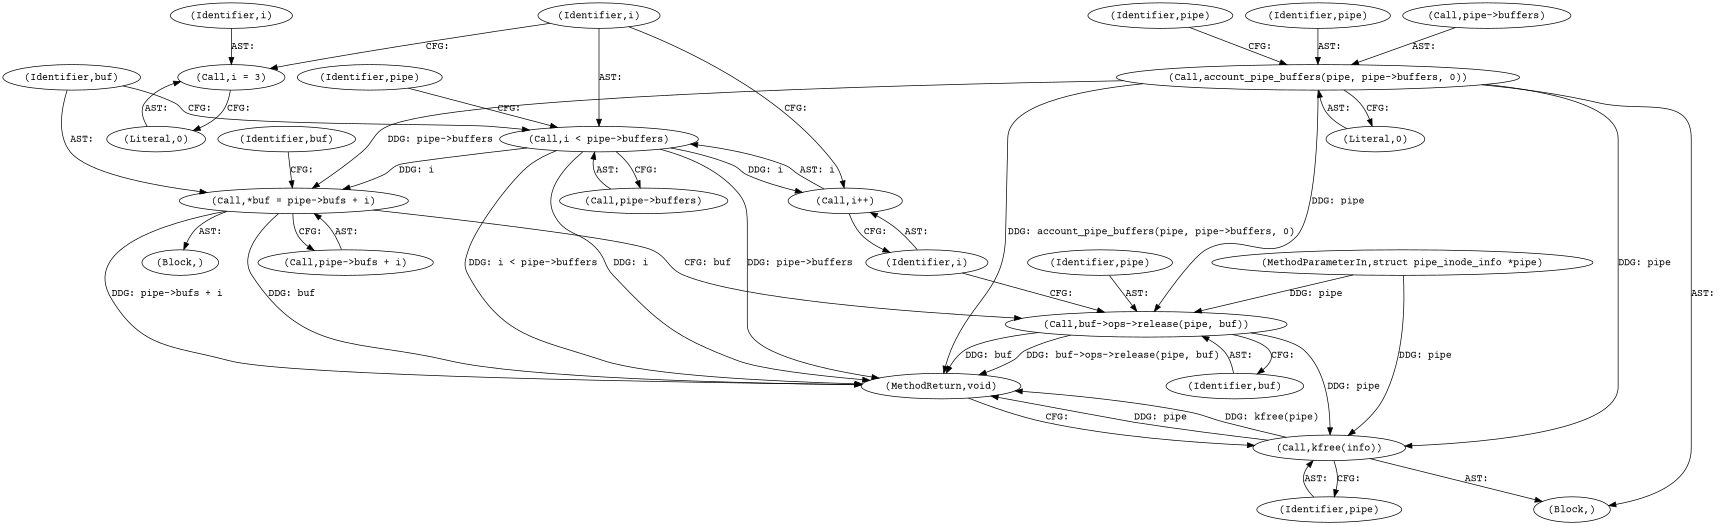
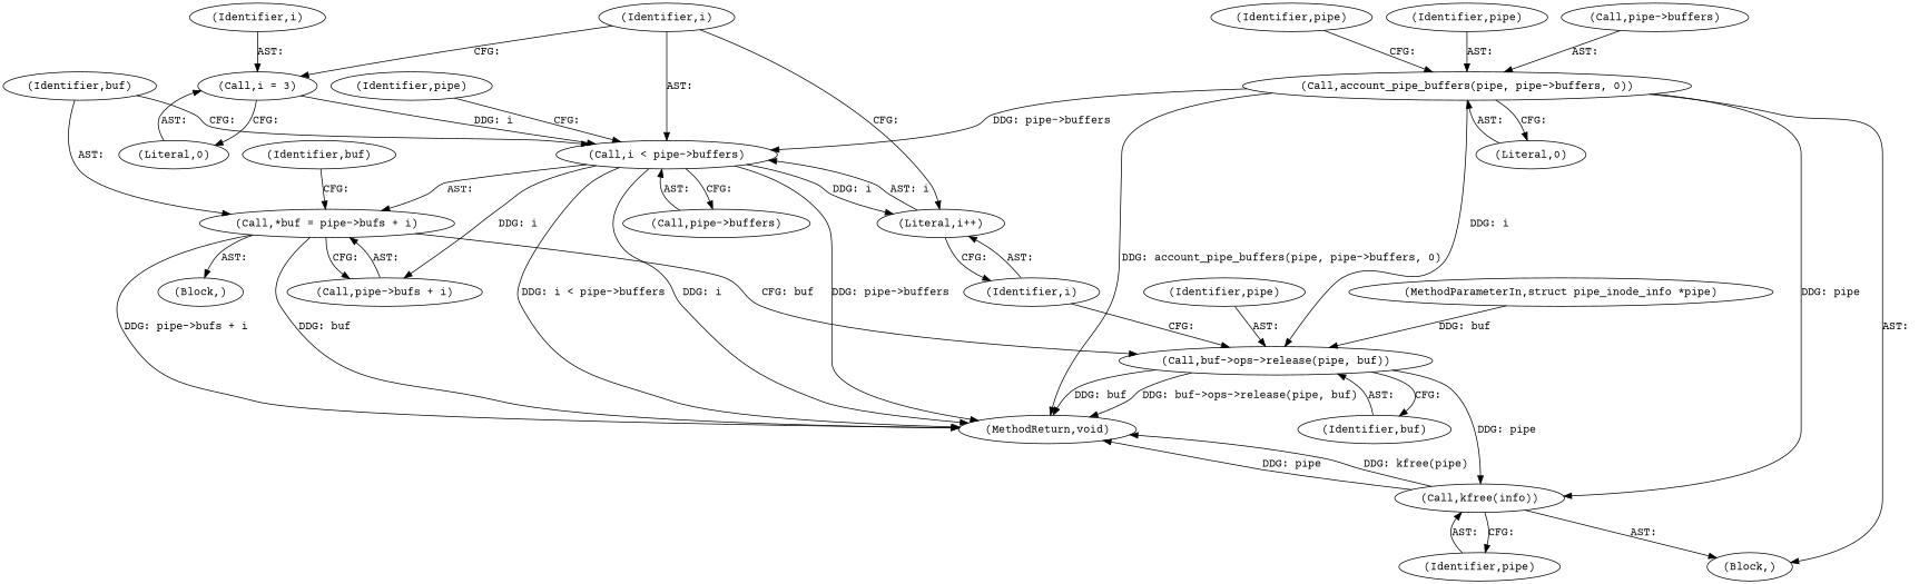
  digraph {
    fontname="Courier Prime"
    node [fontname="Courier Prime"]
    edge [fontname="Courier Prime"]
    n1 [label="(Call,*buf = pipe->bufs + i)"]
    n2 [label="(Call,buf->ops->release(pipe, buf))"]
    n3 [label="(Block,)"]
    n4 [label="(MethodReturn,void)"]
    n5 [label="(Call,pipe->bufs + i)"]
    n6 [label="(Call,kfree(info))"]
    n7 [label="(Identifier,buf)"]
    n8 [label="(Call,i < pipe->buffers)"]
-   n9 [label="(Call,i++)"]
+   n9 [label="(Literal,i++)"]
    n10 [label="(Call,pipe->buffers)"]
    n11 [label="(Identifier,i)"]
    n12 [label="(Call,i = 3)"]
    n13 [label="(Literal,0)"]
    n14 [label="(Call,account_pipe_buffers(pipe, pipe->buffers, 0))"]
    n15 [label="(Literal,0)"]
    n16 [label="(Block,)"]
    n17 [label="(Identifier,pipe)"]
    n18 [label="(MethodParameterIn,struct pipe_inode_info *pipe)"]
    n19 [label="(Identifier,i)"]
    n20 [label="(Identifier,pipe)"]
    n21 [label="(Identifier,buf)"]
    n22 [label="(Identifier,pipe)"]
    n23 [label="(Identifier,pipe)"]
    n24 [label="(Identifier,i)"]
    n25 [label="(Call,pipe->buffers)"]
    n26 [label="(Identifier,pipe)"]
    n27 [label="(Identifier,buf)"]
    n1 -> n2 [label="CFG: buf"]
    n1 -> n3 [label="AST: "]
    n1 -> n4 [label="DDG: pipe->bufs + i"]
    n1 -> n4 [label="DDG: buf"]
    n1 -> n5 [label="CFG: "]
    n2 -> n4 [label="DDG: buf"]
    n2 -> n4 [label="DDG: buf->ops->release(pipe, buf)"]
    n2 -> n6 [label="DDG: pipe"]
    n2 -> n7 [label="CFG: "]
-   n4 -> n6 [label="CFG: "]
    n5 -> n1 [label="AST: "]
    n6 -> n4 [label="DDG: pipe"]
    n6 -> n4 [label="DDG: kfree(pipe)"]
    n6 -> n16 [label="AST: "]
    n6 -> n17 [label="CFG: "]
    n7 -> n2 [label="AST: "]
-   n8 -> n1 [label="DDG: i"]
+   n8 -> n1 [label="AST: "]
    n8 -> n4 [label="DDG: i < pipe->buffers"]
    n8 -> n4 [label="DDG: i"]
    n8 -> n4 [label="DDG: pipe->buffers"]
+   n8 -> n5 [label="DDG: i"]
    n8 -> n9 [label="DDG: i"]
    n8 -> n10 [label="CFG: "]
    n9 -> n8 [label="AST: i"]
    n9 -> n11 [label="CFG: "]
    n10 -> n8 [label="AST: "]
    n11 -> n2 [label="CFG: "]
    n11 -> n9 [label="AST: "]
+   n12 -> n8 [label="DDG: i"]
    n12 -> n13 [label="CFG: "]
    n13 -> n12 [label="AST: "]
-   n14 -> n2 [label="DDG: pipe"]
+   n14 -> n2 [label="DDG: i"]
    n14 -> n4 [label="DDG: account_pipe_buffers(pipe, pipe->buffers, 0)"]
    n14 -> n6 [label="DDG: pipe"]
-   n14 -> n1 [label="DDG: pipe->buffers"]
+   n14 -> n8 [label="DDG: pipe->buffers"]
    n14 -> n15 [label="CFG: "]
    n14 -> n16 [label="AST: "]
    n15 -> n14 [label="AST: "]
    n17 -> n6 [label="AST: "]
-   n18 -> n2 [label="DDG: pipe"]
-   n18 -> n6 [label="DDG: pipe"]
+   n18 -> n2 [label="DDG: buf"]
    n19 -> n8 [label="AST: "]
    n19 -> n9 [label="CFG: "]
    n19 -> n12 [label="CFG: "]
    n20 -> n2 [label="AST: "]
    n21 -> n1 [label="CFG: "]
    n22 -> n8 [label="CFG: "]
    n23 -> n14 [label="AST: "]
    n24 -> n12 [label="AST: "]
    n25 -> n14 [label="AST: "]
    n26 -> n14 [label="CFG: "]
    n27 -> n1 [label="AST: "]
    n27 -> n8 [label="CFG: "]
  }
